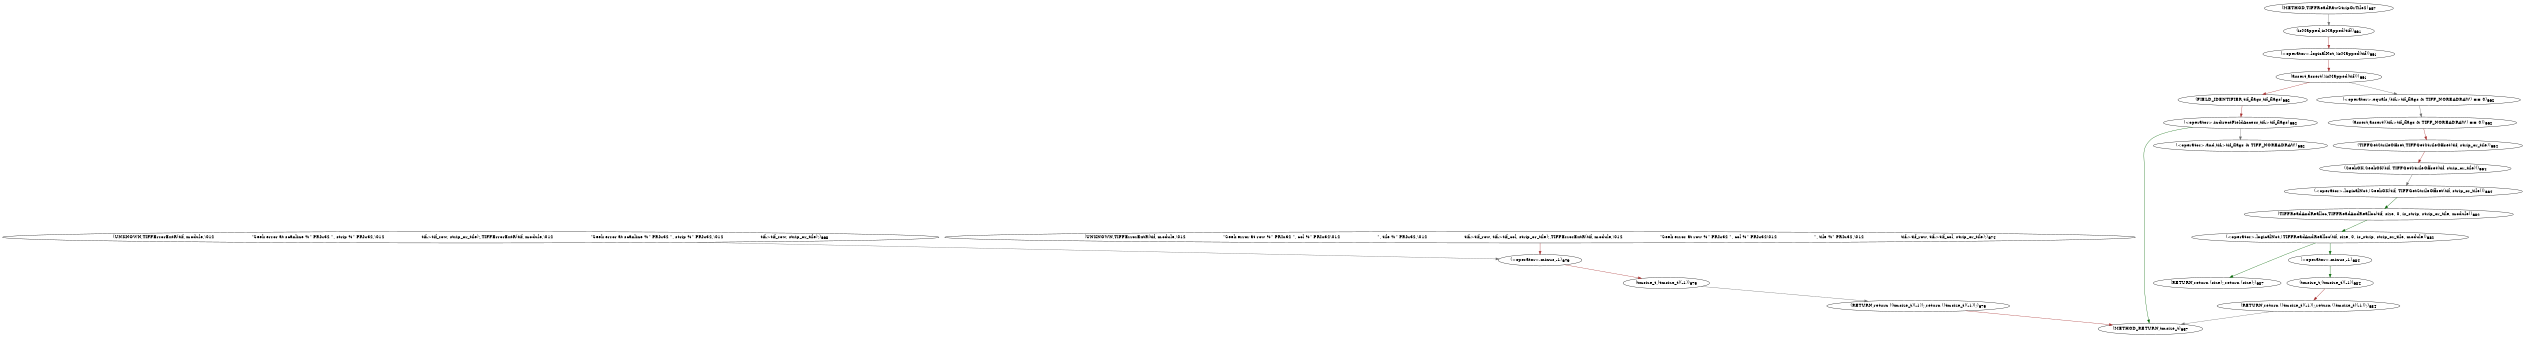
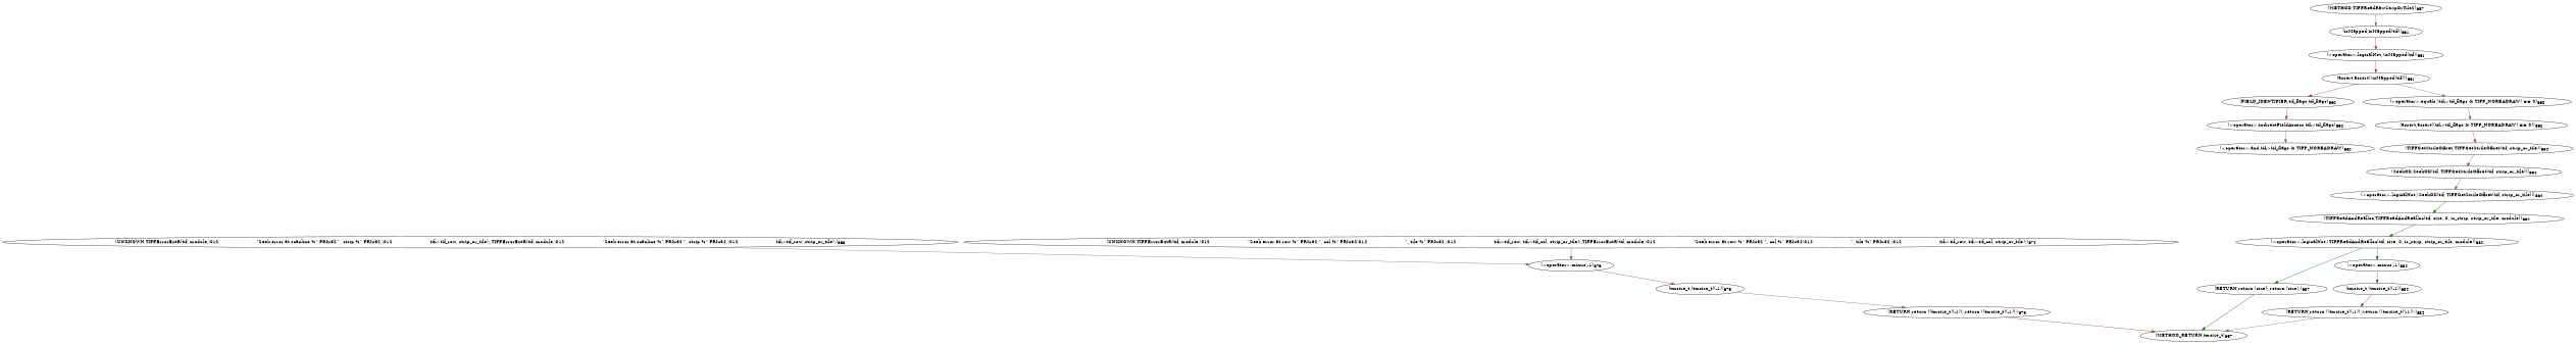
  digraph {
    edge [color=brown]
    n1 [label=<(assert,assert(!isMapped(tif)))<SUB>661</SUB>>]
    n2 [label=<(FIELD_IDENTIFIER,tif_flags,tif_flags)<SUB>662</SUB>>]
    n3 [label=<(&lt;operator&gt;.equals,(tif-&gt;tif_flags &amp; TIFF_NOREADRAW) == 0)<SUB>662</SUB>>]
    n4 [label=<(&lt;operator&gt;.indirectFieldAccess,tif-&gt;tif_flags)<SUB>662</SUB>>]
    n5 [label=<(assert,assert((tif-&gt;tif_flags &amp; TIFF_NOREADRAW) == 0))<SUB>662</SUB>>]
    n6 [label=<(TIFFGetStrileOffset,TIFFGetStrileOffset(tif, strip_or_tile))<SUB>664</SUB>>]
    n7 [label=<(SeekOK,SeekOK(tif, TIFFGetStrileOffset(tif, strip_or_tile)))<SUB>664</SUB>>]
    n8 [label=<(RETURN,return (size);,return (size);)<SUB>687</SUB>>]
    n9 [label=<(METHOD_RETURN,tmsize_t)<SUB>657</SUB>>]
    n10 [label=<(&lt;operator&gt;.logicalNot,!isMapped(tif))<SUB>661</SUB>>]
    n11 [label=<(&lt;operator&gt;.logicalNot,!SeekOK(tif, TIFFGetStrileOffset(tif, strip_or_tile)))<SUB>664</SUB>>]
    n12 [label=<(TIFFReadAndRealloc,TIFFReadAndRealloc(tif, size, 0, is_strip, strip_or_tile, module))<SUB>682</SUB>>]
    n13 [label=<(&lt;operator&gt;.logicalNot,!TIFFReadAndRealloc(tif, size, 0, is_strip, strip_or_tile, module))<SUB>682</SUB>>]
    n14 [label=<(&lt;operator&gt;.minus,-1)<SUB>684</SUB>>]
    n15 [label=<(tmsize_t,(tmsize_t)(-1))<SUB>684</SUB>>]
    n16 [label=<(isMapped,isMapped(tif))<SUB>661</SUB>>]
    n17 [label=<(&lt;operator&gt;.and,tif-&gt;tif_flags &amp; TIFF_NOREADRAW)<SUB>662</SUB>>]
    n18 [label=<(RETURN,return ((tmsize_t)(-1));,return ((tmsize_t)(-1));)<SUB>679</SUB>>]
    n19 [label=<(RETURN,return ((tmsize_t)(-1));,return ((tmsize_t)(-1));)<SUB>684</SUB>>]
    n20 [label=<(UNKNOWN,TIFFErrorExtR(tif, module,\012                          &quot;Seek error at scanline %&quot; PRIu32 &quot;, strip %&quot; PRIu32,\012                          tif-&gt;tif_row, strip_or_tile);,TIFFErrorExtR(tif, module,\012                          &quot;Seek error at scanline %&quot; PRIu32 &quot;, strip %&quot; PRIu32,\012                          tif-&gt;tif_row, strip_or_tile);)<SUB>668</SUB>>]
    n21 [label=<(&lt;operator&gt;.minus,-1)<SUB>679</SUB>>]
    n22 [label=<(UNKNOWN,TIFFErrorExtR(tif, module,\012                          &quot;Seek error at row %&quot; PRIu32 &quot;, col %&quot; PRIu32\012                          &quot;, tile %&quot; PRIu32,\012                          tif-&gt;tif_row, tif-&gt;tif_col, strip_or_tile);,TIFFErrorExtR(tif, module,\012                          &quot;Seek error at row %&quot; PRIu32 &quot;, col %&quot; PRIu32\012                          &quot;, tile %&quot; PRIu32,\012                          tif-&gt;tif_row, tif-&gt;tif_col, strip_or_tile);)<SUB>674</SUB>>]
    n23 [label=<(tmsize_t,(tmsize_t)(-1))<SUB>679</SUB>>]
    n24 [label=<(METHOD,TIFFReadRawStripOrTile2)<SUB>657</SUB>>]
    n1 -> n2
    n1 -> n3 [color=gray40]
    n2 -> n4
    n3 -> n5 [color=gray40]
    n4 -> n17 [color=gray40]
    n5 -> n6
    n6 -> n7
    n7 -> n11 [color=gray40]
-   n4 -> n9 [color=darkgreen]
+   n8 -> n9 [color=darkgreen]
    n10 -> n1
    n11 -> n12 [color=darkgreen]
    n12 -> n13 [color=darkgreen]
    n13 -> n8 [color=darkgreen]
    n13 -> n14 [color=darkgreen]
    n14 -> n15 [color=darkgreen]
    n15 -> n19
    n16 -> n10
    n18 -> n9
    n19 -> n9 [color=gray40]
    n20 -> n21 [color=gray40]
    n21 -> n23
    n22 -> n21
    n23 -> n18 [color=gray40]
    n24 -> n16 [color=gray40]
  }
